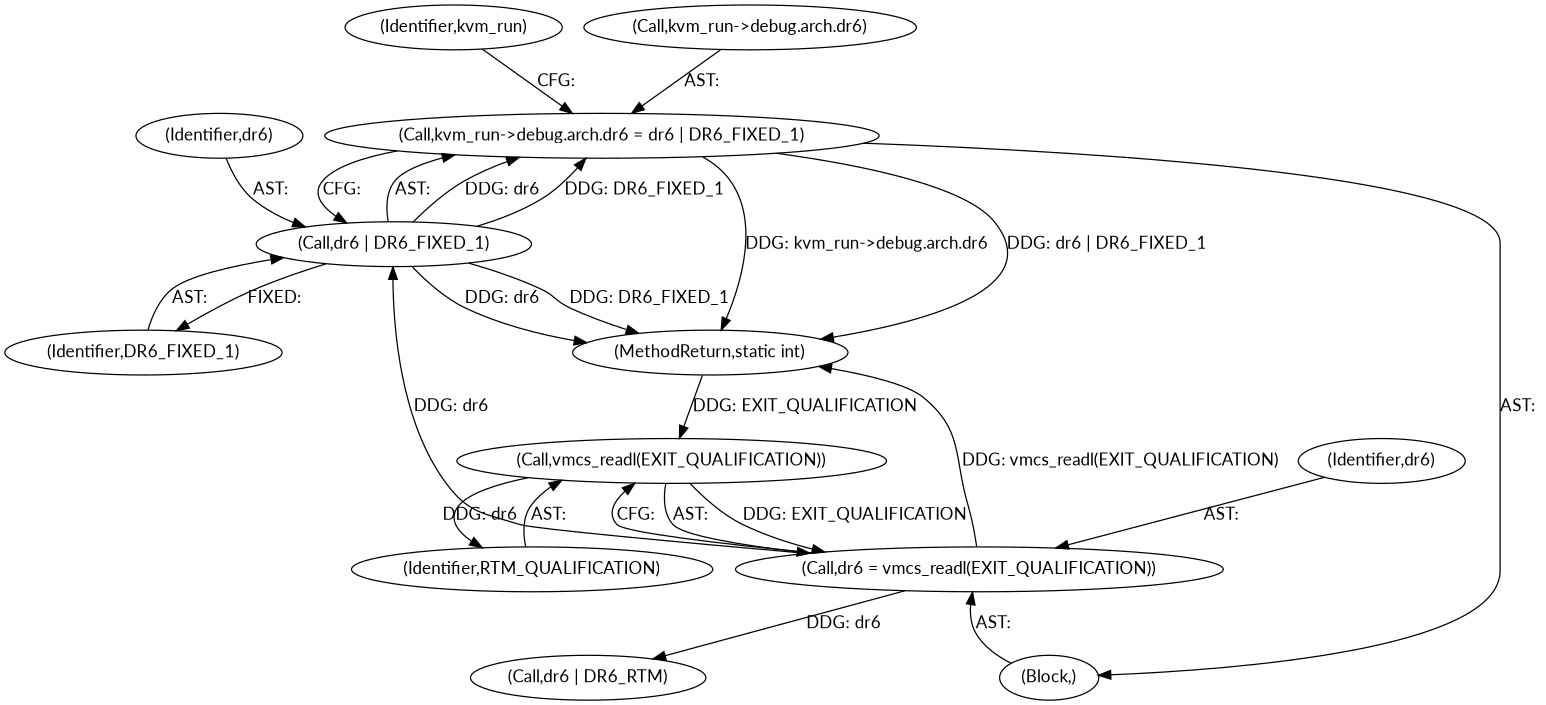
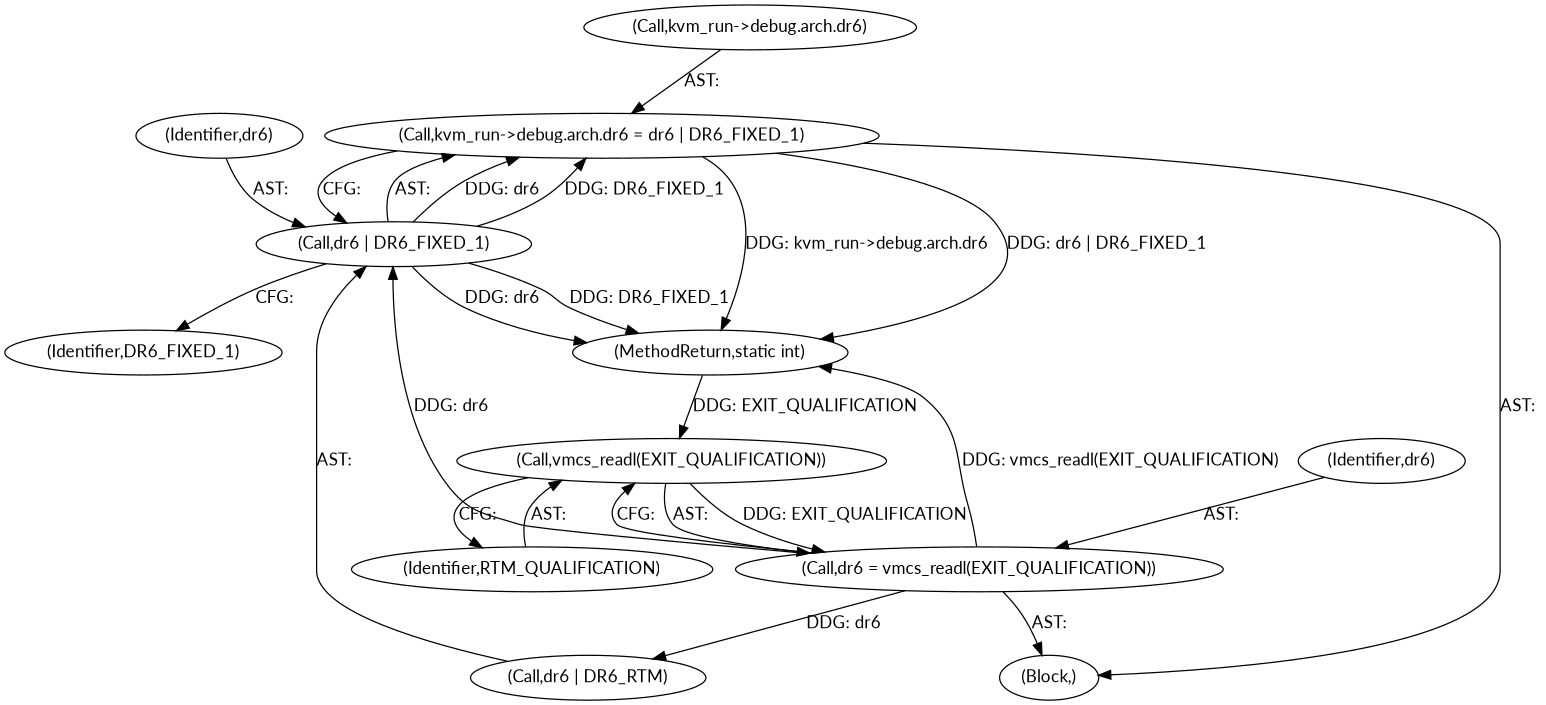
  digraph {
    fontname=Lato
    node [fontname=Lato]
    edge [fontname=Lato]
    n1 [label="(Call,kvm_run->debug.arch.dr6 = dr6 | DR6_FIXED_1)"]
    n2 [label="(Call,dr6 | DR6_FIXED_1)"]
    n3 [label="(Block,)"]
    n4 [label="(MethodReturn,static int)"]
    n5 [label="(Identifier,DR6_FIXED_1)"]
    n6 [label="(Call,vmcs_readl(EXIT_QUALIFICATION))"]
    n7 [label="(Call,dr6 = vmcs_readl(EXIT_QUALIFICATION))"]
    n8 [label="(Call,dr6 | DR6_RTM)"]
    n9 [label="(Identifier,RTM_QUALIFICATION)"]
    n10 [label="(Identifier,dr6)"]
-   n11 [label="(Identifier,kvm_run)"]
    n12 [label="(Identifier,dr6)"]
    n13 [label="(Call,kvm_run->debug.arch.dr6)"]
    n1 -> n2 [label="CFG: "]
    n1 -> n3 [label="AST: "]
    n1 -> n4 [label="DDG: kvm_run->debug.arch.dr6"]
    n1 -> n4 [label="DDG: dr6 | DR6_FIXED_1"]
    n2 -> n1 [label="AST: "]
    n2 -> n1 [label="DDG: dr6"]
    n2 -> n1 [label="DDG: DR6_FIXED_1"]
    n2 -> n4 [label="DDG: dr6"]
    n2 -> n4 [label="DDG: DR6_FIXED_1"]
-   n2 -> n5 [label="FIXED: "]
+   n2 -> n5 [label="CFG: "]
    n4 -> n6 [label="DDG: EXIT_QUALIFICATION"]
-   n5 -> n2 [label="AST: "]
+   n8 -> n2 [label="AST: "]
    n6 -> n7 [label="AST: "]
    n6 -> n7 [label="DDG: EXIT_QUALIFICATION"]
-   n6 -> n9 [label="DDG: dr6"]
+   n6 -> n9 [label="CFG: "]
    n7 -> n2 [label="DDG: dr6"]
-   n3 -> n7 [label="AST: "]
+   n7 -> n3 [label="AST: "]
    n7 -> n4 [label="DDG: vmcs_readl(EXIT_QUALIFICATION)"]
    n7 -> n6 [label="CFG: "]
    n7 -> n8 [label="DDG: dr6"]
    n9 -> n6 [label="AST: "]
    n10 -> n2 [label="AST: "]
-   n11 -> n1 [label="CFG: "]
    n12 -> n7 [label="AST: "]
    n13 -> n1 [label="AST: "]
  }
